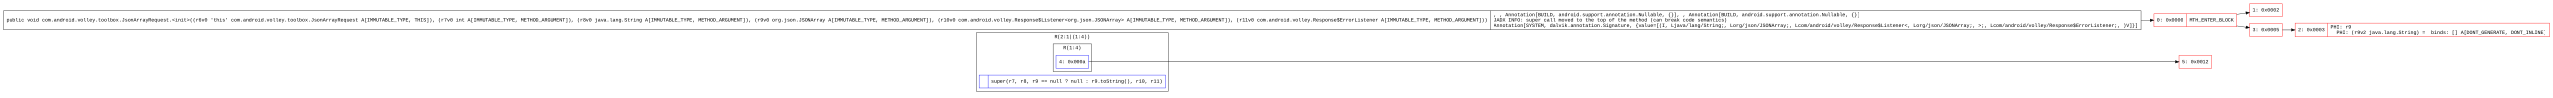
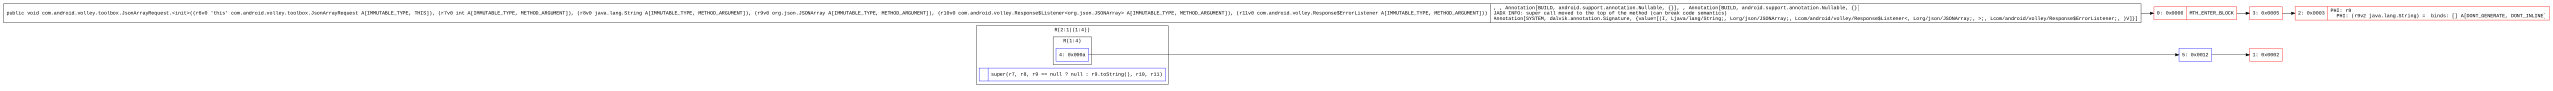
  digraph {
    fontname="Liberation Mono"
    rankdir=LR
    node [color=red fontname="Liberation Mono" shape=record]
    edge [fontname="Liberation Mono"]
    n1 [color=blue label="{4\:\ 0x000a}"]
    n2 [color=blue label="{|super(r7, r8, r9 == null ? null : r9.toString(), r10, r11)\l}"]
-   n3 [label="{5\:\ 0x0012}"]
+   n3 [color=blue label="{5\:\ 0x0012}"]
    n4 [label="{0\:\ 0x0000|MTH_ENTER_BLOCK\l}"]
    n5 [label="{1\:\ 0x0002}"]
    n6 [label="{3\:\ 0x0005}"]
    n7 [label="{2\:\ 0x0003|PHI: r9 \l  PHI: (r9v2 java.lang.String) =  binds: [] A[DONT_GENERATE, DONT_INLINE]\l}"]
    n8 [label="{public void com.android.volley.toolbox.JsonArrayRequest.\<init\>((r6v0 'this' com.android.volley.toolbox.JsonArrayRequest A[IMMUTABLE_TYPE, THIS]), (r7v0 int A[IMMUTABLE_TYPE, METHOD_ARGUMENT]), (r8v0 java.lang.String A[IMMUTABLE_TYPE, METHOD_ARGUMENT]), (r9v0 org.json.JSONArray A[IMMUTABLE_TYPE, METHOD_ARGUMENT]), (r10v0 com.android.volley.Response$Listener\<org.json.JSONArray\> A[IMMUTABLE_TYPE, METHOD_ARGUMENT]), (r11v0 com.android.volley.Response$ErrorListener A[IMMUTABLE_TYPE, METHOD_ARGUMENT]))  | , , Annotation[BUILD, android.support.annotation.Nullable, \{\}], , Annotation[BUILD, android.support.annotation.Nullable, \{\}]\lJADX INFO: super call moved to the top of the method (can break code semantics)\lAnnotation[SYSTEM, dalvik.annotation.Signature, \{value=[(I, Ljava\/lang\/String;, Lorg\/json\/JSONArray;, Lcom\/android\/volley\/Response$Listener\<, Lorg\/json\/JSONArray;, \>;, Lcom\/android\/volley\/Response$ErrorListener;, )V]\}]\l}" color=""]
    subgraph cluster_1 {
      label="R(2:1|(1:4))"
      n2
      subgraph cluster_2 {
        label="R(1:4)"
        n1
      }
    }
    n1 -> n3
-   n4 -> n5
+   n3 -> n5
    n4 -> n6
    n6 -> n7
    n8 -> n4
  }
